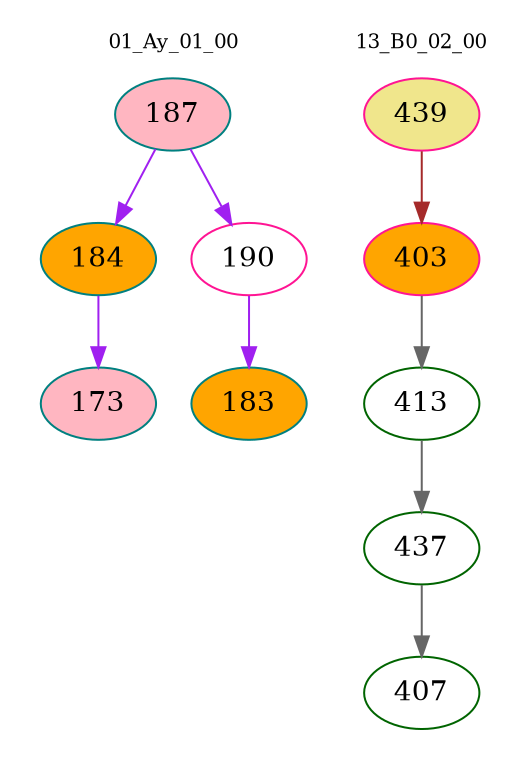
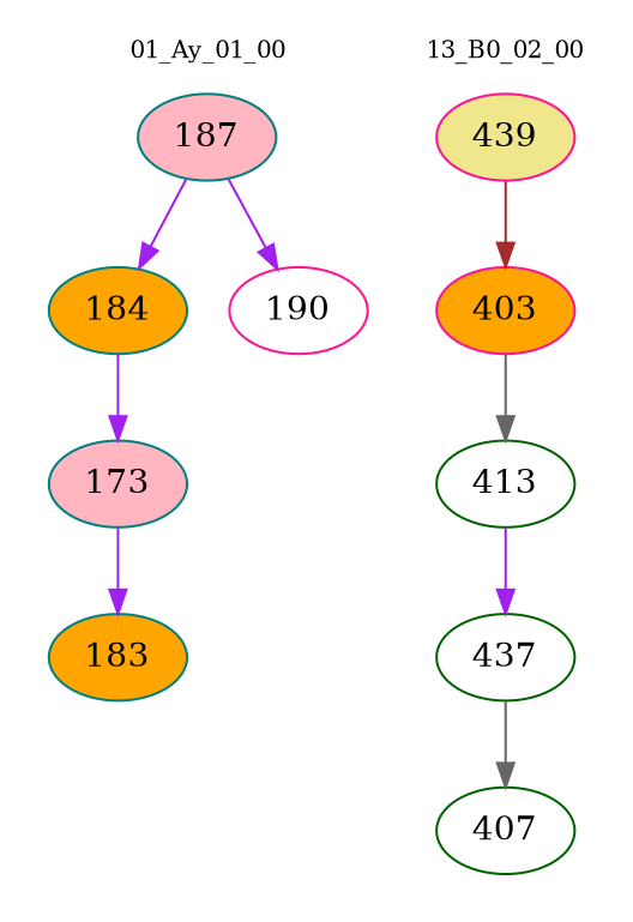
  digraph {
    node [color=teal fillcolor=white style=filled]
    edge [color=purple]
    n1 [fillcolor=lightpink label=187]
    n2 [fillcolor=orange label=184]
    n3 [color=deeppink label=190]
    n4 [fillcolor=lightpink label=173]
    n5 [fillcolor=orange label=183]
    n6 [color=deeppink fillcolor=orange label=403]
    n7 [color=deeppink fillcolor=khaki label=439]
    n8 [color=darkgreen label=413]
    n9 [color=darkgreen label=437]
    n10 [color=darkgreen label=407]
    subgraph cluster_1 {
      color=white
      fontsize=10
      label="01_Ay_01_00"
      n1
      n2
      n3
      n4
      n5
    }
    subgraph cluster_2 {
      color=white
      fontsize=10
      label="13_B0_02_00"
      n6
      n7
      n8
      n9
      n10
    }
    n1 -> n2
    n1 -> n3
    n2 -> n4
-   n3 -> n5
+   n4 -> n5
    n6 -> n8 [color=gray40]
    n7 -> n6 [color=brown]
-   n8 -> n9 [color=gray40]
+   n8 -> n9
    n9 -> n10 [color=gray40]
  }
